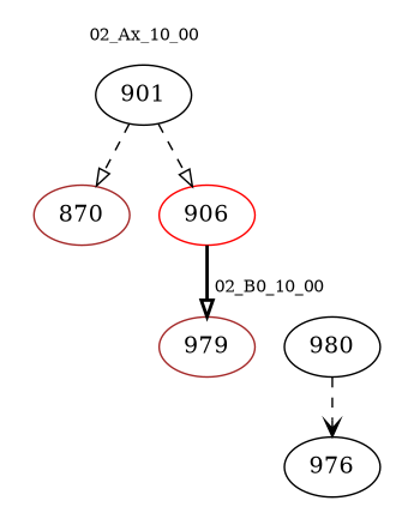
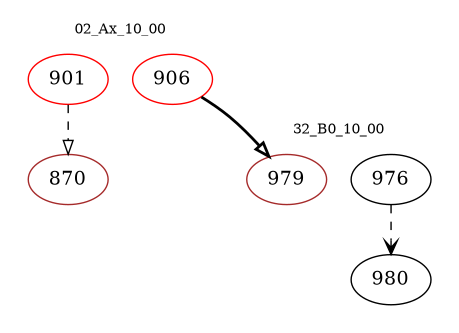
  digraph {
    node [color=red]
    edge [arrowhead=onormal color=black style=dashed]
-   n1 [color=black label=901]
+   n1 [label=901]
    n2 [color=brown label=870]
    n3 [label=906]
    n4 [color=black label=980]
    n5 [color=black label=976]
    n6 [color=brown label=979]
    subgraph cluster_1 {
      color=white
      fontsize=10
      label="02_Ax_10_00"
      n1
      n2
      n3
    }
    subgraph cluster_2 {
      color=white
      fontsize=10
-     label="02_B0_10_00"
+     label="32_B0_10_00"
      n4
      n5
      n6
    }
    n1 -> n2
-   n1 -> n3
    n3 -> n6 [style=bold]
-   n4 -> n5 [arrowhead=vee]
+   n5 -> n4 [arrowhead=vee]
  }
